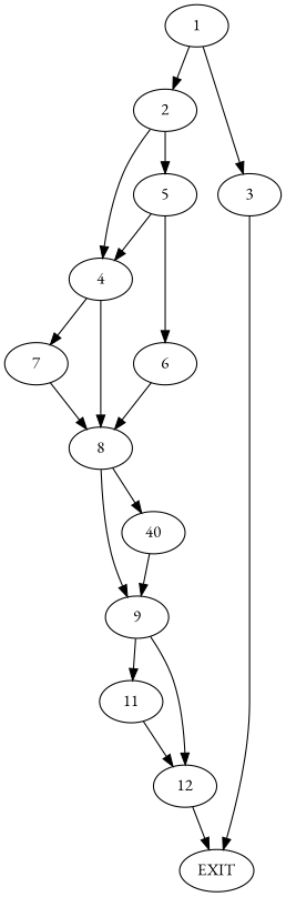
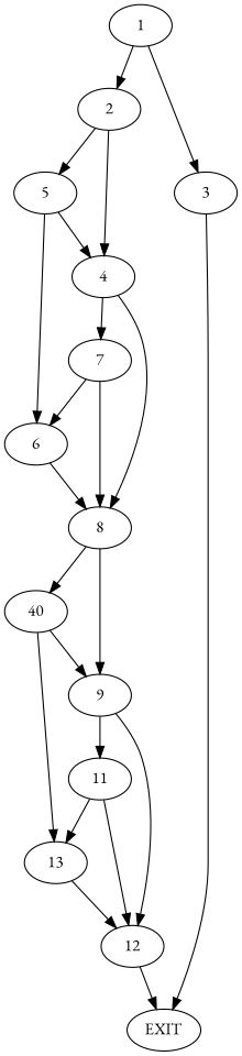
  digraph {
    fontname="EB Garamond"
    node [fontname="EB Garamond"]
    edge [fontname="EB Garamond"]
    1
    2
    3
    n4 [label=EXIT]
    4
    5
    7
    8
    6
    9
    n11 [label=40]
    11
    12
+   13
    1 -> 2
    1 -> 3
    2 -> 4
    2 -> 5
    3 -> n4
    4 -> 7
    4 -> 8
    5 -> 4
    5 -> 6
    7 -> 8
+   7 -> 6
    8 -> 9
    8 -> n11
    6 -> 8
    9 -> 11
    9 -> 12
    n11 -> 9
+   n11 -> 13
    11 -> 12
+   11 -> 13
    12 -> n4
+   13 -> 12
  }
